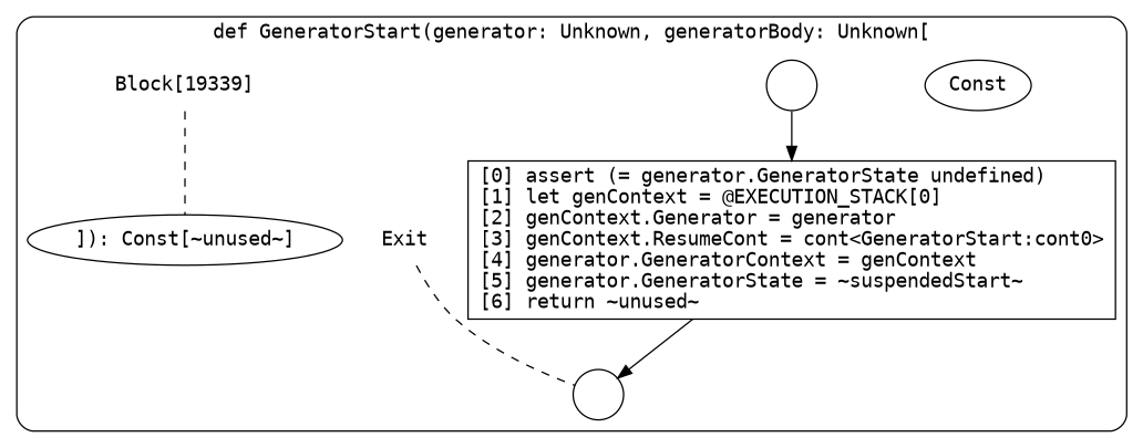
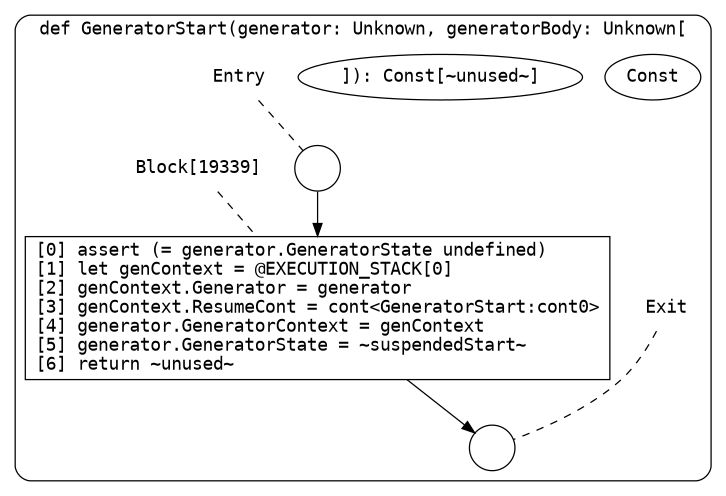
  digraph {
    fontname=Consolas
    node [fontname=Consolas shape=none]
    edge [arrowhead=none color=black fontname=Consolas style=dashed]
    n1 [label=Const shape=""]
    "]): Const[~unused~]" [shape=""]
+   n3 [label=<<font color="black">Entry</font>>]
    n4 [color=black fillcolor=white label=" " shape=circle style=filled]
    n5 [color=black fillcolor=white label=<<font color="black">[0] assert (= generator.GeneratorState undefined)<BR ALIGN="LEFT"/>[1] let genContext = @EXECUTION_STACK[0]<BR ALIGN="LEFT"/>[2] genContext.Generator = generator<BR ALIGN="LEFT"/>[3] genContext.ResumeCont = cont&lt;GeneratorStart:cont0&gt;<BR ALIGN="LEFT"/>[4] generator.GeneratorContext = genContext<BR ALIGN="LEFT"/>[5] generator.GeneratorState = ~suspendedStart~<BR ALIGN="LEFT"/>[6] return ~unused~<BR ALIGN="LEFT"/></font>> shape=box style=filled]
    n6 [color=black fillcolor=white label=" " shape=circle style=filled]
    n7 [label=<<font color="black">Exit</font>>]
    n8 [label=<<font color="black">Block[19339]</font>>]
    subgraph cluster_1 {
      label="def GeneratorStart(generator: Unknown, generatorBody: Unknown["
      style=rounded
      n1
      "]): Const[~unused~]"
+     n3
      n4
      n5
      n6
      n7
      n8
    }
+   n3 -> n4
    n4 -> n5 [arrowhead="" style=""]
    n5 -> n6 [arrowhead="" style=""]
    n7 -> n6
-   n8 -> "]): Const[~unused~]"
+   n8 -> n5
  }
